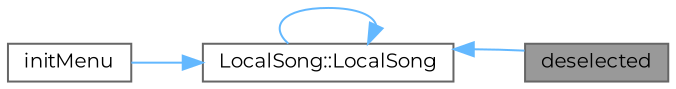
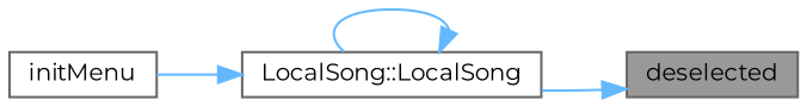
  digraph {
    fontname=Montserrat
    rankdir=RL
    node [color=grey40 fillcolor=white fontname=Montserrat fontsize=10 shape=box style=filled]
    edge [color=steelblue1 dir=back fontname=Montserrat fontsize=10 labelfontname=Helvetica labelfontsize=10 style=solid]
    n1 [color=gray40 fillcolor=grey60 fontcolor=black height=0.2 label=deselected width=0.4]
    n2 [height=0.2 label="LocalSong::LocalSong" width=0.4]
    n3 [height=0.2 label=initMenu width=0.4]
-   n2 -> n1
+   n1 -> n2
    n2 -> n2
    n2 -> n3
  }
